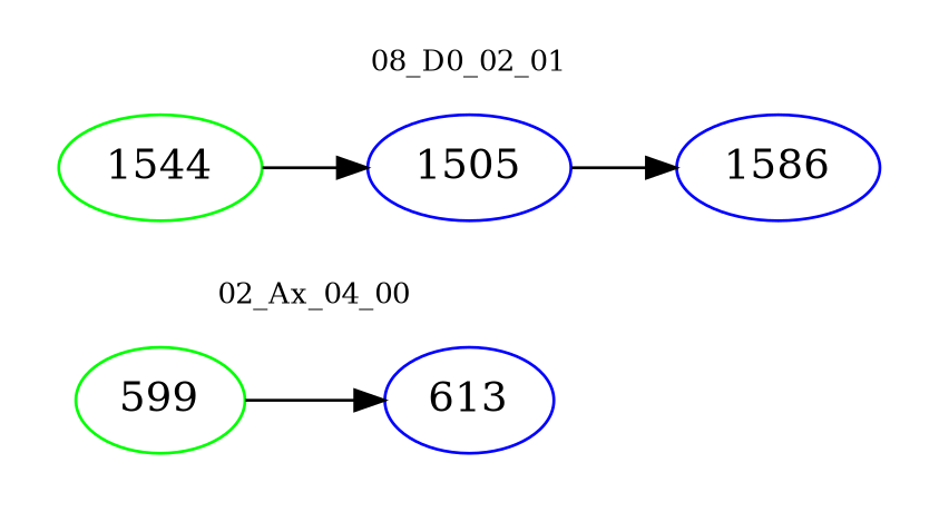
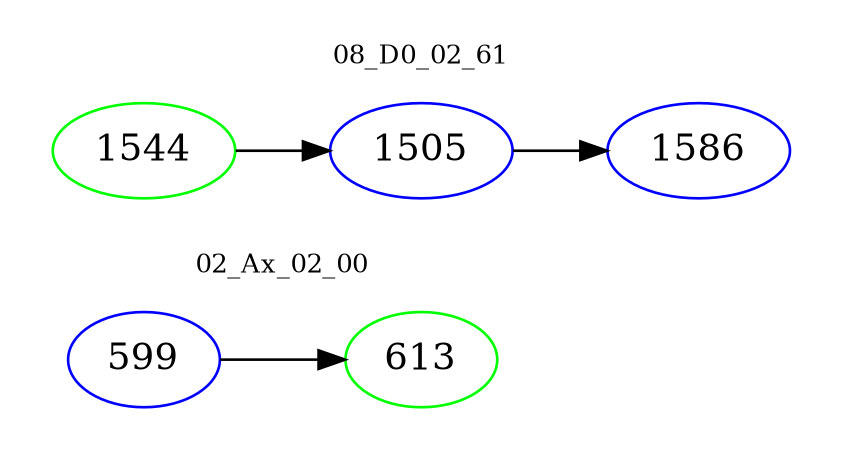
  digraph {
    rankdir=LR
    node [color=blue]
    edge [color=black]
-   n1 [color=green label=599]
-   n2 [label=613]
+   n1 [label=599]
+   n2 [color=green label=613]
    n3 [color=green label=1544]
    n4 [label=1505]
    n5 [label=1586]
    subgraph cluster_1 {
      color=white
      fontsize=10
-     label="02_Ax_04_00"
+     label="02_Ax_02_00"
      n1
      n2
    }
    subgraph cluster_2 {
      color=white
      fontsize=10
-     label="08_D0_02_01"
+     label="08_D0_02_61"
      n3
      n4
      n5
    }
    n1 -> n2
    n3 -> n4
    n4 -> n5
  }
